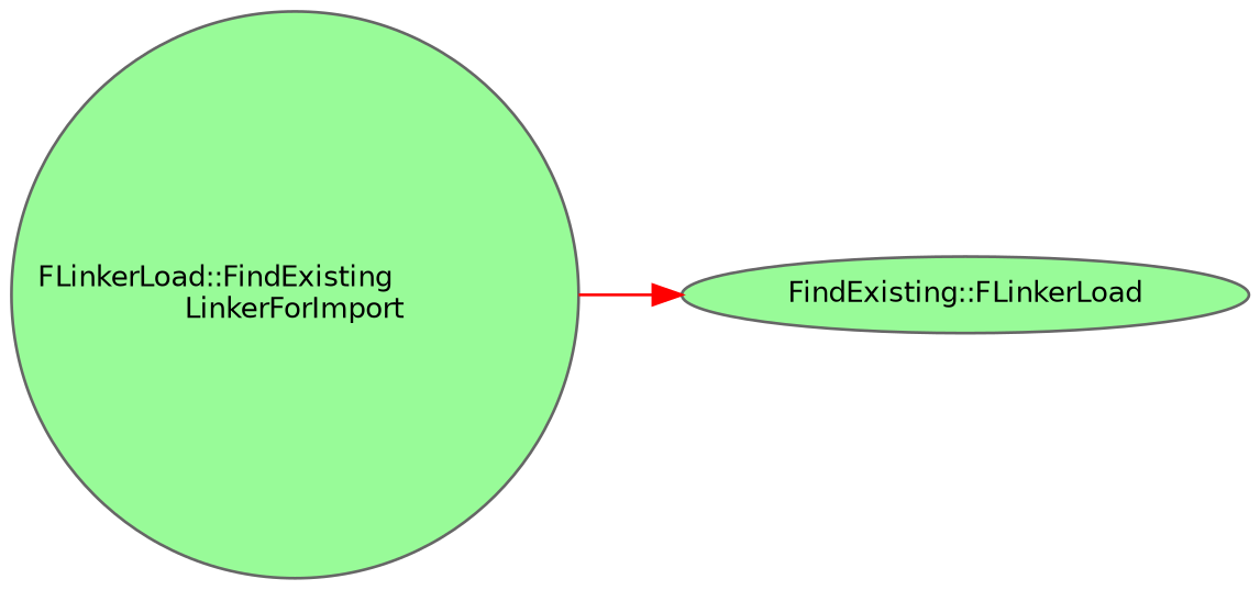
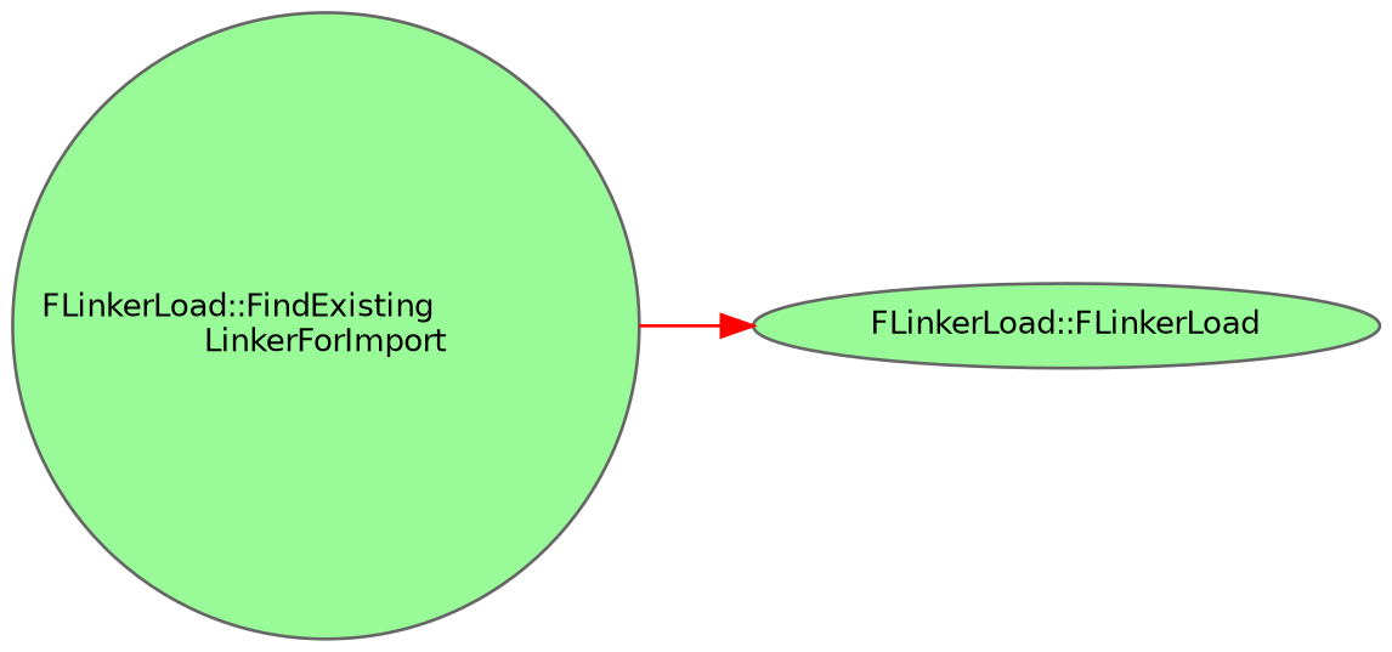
  digraph {
    rankdir=LR
    node [fillcolor=palegreen fontname=Helvetica fontsize=10 style=filled]
    n1 [color=gray40 fontcolor=black height=0.2 label="FLinkerLoad::FindExisting\lLinkerForImport" shape=circle width=0.4]
-   n2 [color=grey40 height=0.2 label="FindExisting::FLinkerLoad" shape=ellipse width=0.4]
+   n2 [color=grey40 height=0.2 label="FLinkerLoad::FLinkerLoad" shape=ellipse width=0.4]
    n1 -> n2 [color=red fontname=Helvetica fontsize=10 labelfontname=Helvetica labelfontsize=10 style=solid arrowhead=normal]
  }
